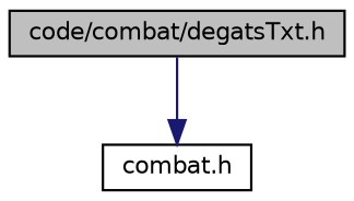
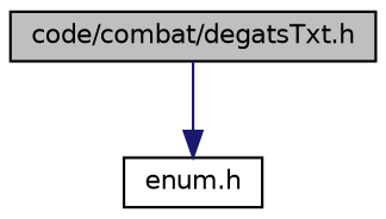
  digraph {
    node [color=black fontname=Helvetica fontsize=10 shape=record style=filled]
    n1 [fillcolor=grey75 fontcolor=black height=0.2 label="code/combat/degatsTxt.h" width=0.4]
-   n2 [fillcolor=white height=0.2 label="combat.h" width=0.4]
+   n2 [fillcolor=white height=0.2 label="enum.h" width=0.4]
    n1 -> n2 [color=midnightblue fontname=Helvetica fontsize=10 labelfontname=Helvetica labelfontsize=10 style=solid]
  }
